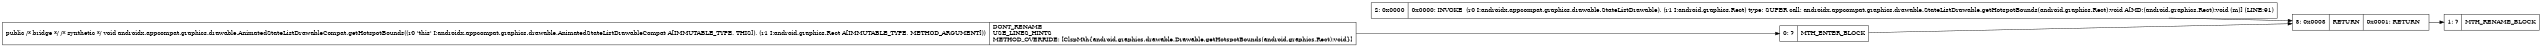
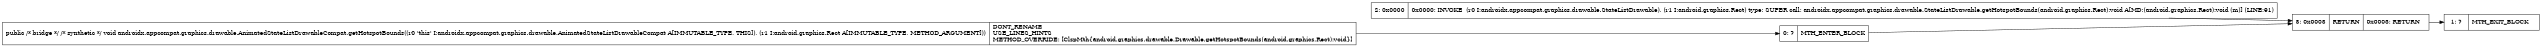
  digraph {
    rankdir=LR
    node [shape=record]
    n1 [label="{0\:\ ?|MTH_ENTER_BLOCK\l}"]
-   n2 [label="{3\:\ 0x0003|RETURN\l|0x0001: RETURN   \l}"]
+   n2 [label="{3\:\ 0x0003|RETURN\l|0x0003: RETURN   \l}"]
    n3 [label="{2\:\ 0x0000|0x0000: INVOKE  (r0 I:androidx.appcompat.graphics.drawable.StateListDrawable), (r1 I:android.graphics.Rect) type: SUPER call: androidx.appcompat.graphics.drawable.StateListDrawable.getHotspotBounds(android.graphics.Rect):void A[MD:(android.graphics.Rect):void (m)] (LINE:91)\l}"]
-   n4 [label="{1\:\ ?|MTH_RENAME_BLOCK\l}"]
+   n4 [label="{1\:\ ?|MTH_EXIT_BLOCK\l}"]
    n5 [label="{public \/* bridge *\/ \/* synthetic *\/ void androidx.appcompat.graphics.drawable.AnimatedStateListDrawableCompat.getHotspotBounds((r0 'this' I:androidx.appcompat.graphics.drawable.AnimatedStateListDrawableCompat A[IMMUTABLE_TYPE, THIS]), (r1 I:android.graphics.Rect A[IMMUTABLE_TYPE, METHOD_ARGUMENT]))  | DONT_RENAME\lUSE_LINES_HINTS\lMETHOD_OVERRIDE: [ClspMth\{android.graphics.drawable.Drawable.getHotspotBounds(android.graphics.Rect):void\}]\l}"]
    n1 -> n2
    n2 -> n4
    n3 -> n2
    n5 -> n1
  }
